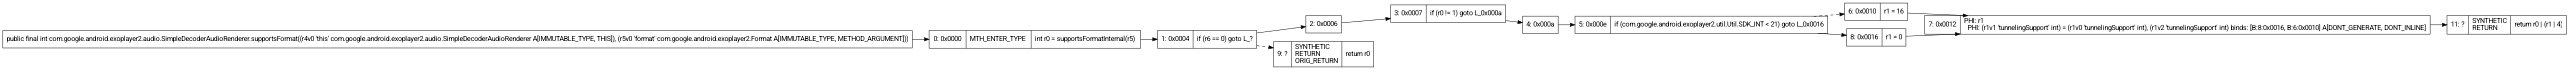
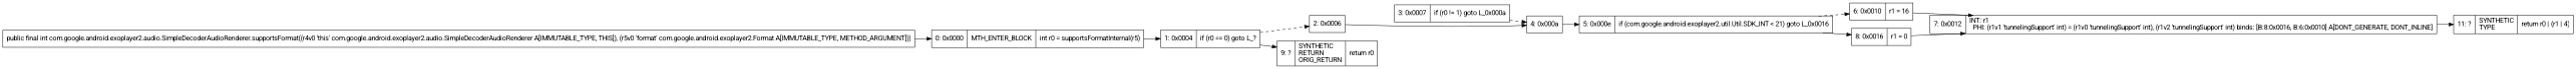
  digraph {
    fontname=Roboto
    rankdir=LR
    node [fontname=Roboto shape=record]
    edge [fontname=Roboto]
-   n1 [label="{0\:\ 0x0000|MTH_ENTER_TYPE\l|int r0 = supportsFormatInternal(r5)\l}"]
-   n2 [label="{1\:\ 0x0004|if (r6 == 0) goto L_?\l}"]
+   n1 [label="{0\:\ 0x0000|MTH_ENTER_BLOCK\l|int r0 = supportsFormatInternal(r5)\l}"]
+   n2 [label="{1\:\ 0x0004|if (r0 == 0) goto L_?\l}"]
    n3 [label="{2\:\ 0x0006}"]
    n4 [label="{9\:\ ?|SYNTHETIC\lRETURN\lORIG_RETURN\l|return r0\l}"]
    n5 [label="{3\:\ 0x0007|if (r0 != 1) goto L_0x000a\l}"]
    n6 [label="{4\:\ 0x000a}"]
    n7 [label="{5\:\ 0x000e|if (com.google.android.exoplayer2.util.Util.SDK_INT \< 21) goto L_0x0016\l}"]
    n8 [label="{6\:\ 0x0010|r1 = 16\l}"]
    n9 [label="{8\:\ 0x0016|r1 = 0\l}"]
-   n10 [label="{7\:\ 0x0012|PHI: r1 \l  PHI: (r1v1 'tunnelingSupport' int) = (r1v0 'tunnelingSupport' int), (r1v2 'tunnelingSupport' int) binds: [B:8:0x0016, B:6:0x0010] A[DONT_GENERATE, DONT_INLINE]\l}"]
-   n11 [label="{11\:\ ?|SYNTHETIC\lRETURN\l|return r0 \| (r1 \| 4)\l}"]
+   n10 [label="{7\:\ 0x0012|INT: r1 \l  PHI: (r1v1 'tunnelingSupport' int) = (r1v0 'tunnelingSupport' int), (r1v2 'tunnelingSupport' int) binds: [B:8:0x0016, B:6:0x0010] A[DONT_GENERATE, DONT_INLINE]\l}"]
+   n11 [label="{11\:\ ?|SYNTHETIC\lTYPE\l|return r0 \| (r1 \| 4)\l}"]
    n12 [label="{public final int com.google.android.exoplayer2.audio.SimpleDecoderAudioRenderer.supportsFormat((r4v0 'this' com.google.android.exoplayer2.audio.SimpleDecoderAudioRenderer A[IMMUTABLE_TYPE, THIS]), (r5v0 'format' com.google.android.exoplayer2.Format A[IMMUTABLE_TYPE, METHOD_ARGUMENT])) }"]
    n1 -> n2
-   n2 -> n3 [style=solid]
-   n2 -> n4 [style=dashed]
-   n3 -> n5
-   n5 -> n6
+   n2 -> n3 [style=dashed]
+   n2 -> n4
+   n3 -> n6
+   n5 -> n6 [style=dashed]
    n6 -> n7
    n7 -> n8 [style=dashed]
    n7 -> n9
    n8 -> n10
    n9 -> n10
    n10 -> n11
    n12 -> n1
  }
